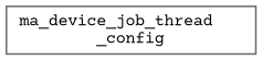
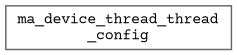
  digraph {
    rankdir=TB
    fontname="Courier Prime"
-   n1 [color=grey40 fillcolor=white fontname="Courier Prime" fontsize=10 height=0.2 label="ma_device_job_thread\l_config" shape=box style=filled width=0.4]
+   n1 [color=grey40 fillcolor=white fontname="Courier Prime" fontsize=10 height=0.2 label="ma_device_thread_thread\l_config" shape=box style=filled width=0.4]
  }
